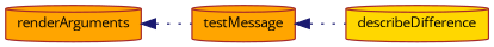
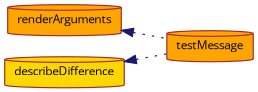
  digraph {
    fontname="Open Sans"
    rankdir=LR
    node [color=brown fillcolor=orange fontname="Open Sans" fontsize=10 shape=cylinder style=filled]
    edge [color=midnightblue dir=back fontname="Open Sans" fontsize=10 labelfontname=Helvetica labelfontsize=10 style=dotted]
    n1 [fontcolor=black height=0.2 label=renderArguments width=0.4]
    n2 [height=0.2 label=testMessage width=0.4]
    n3 [fillcolor=gold height=0.2 label=describeDifference width=0.4]
    n1 -> n2
-   n2 -> n3
+   n3 -> n2
  }
